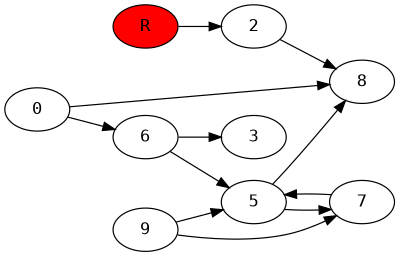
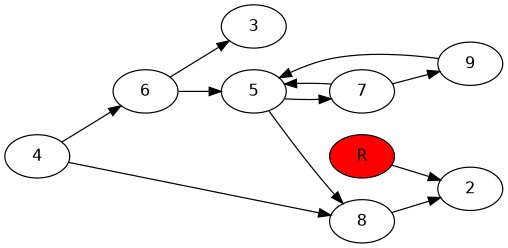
  digraph {
    fontname="DejaVu Sans Mono"
    rankdir=LR
    node [fontname="DejaVu Sans Mono"]
    edge [fontname="DejaVu Sans Mono"]
    6
    5
    3
-   4 [label=0]
+   4
    8
    2
    7
    9
    R [fillcolor="#ff0000" style=filled]
    6 -> 5
    6 -> 3
    5 -> 8
    5 -> 7
    4 -> 6
    4 -> 8
-   2 -> 8
+   8 -> 2
    7 -> 5
-   9 -> 7
+   7 -> 9
    9 -> 5
    R -> 2
  }
